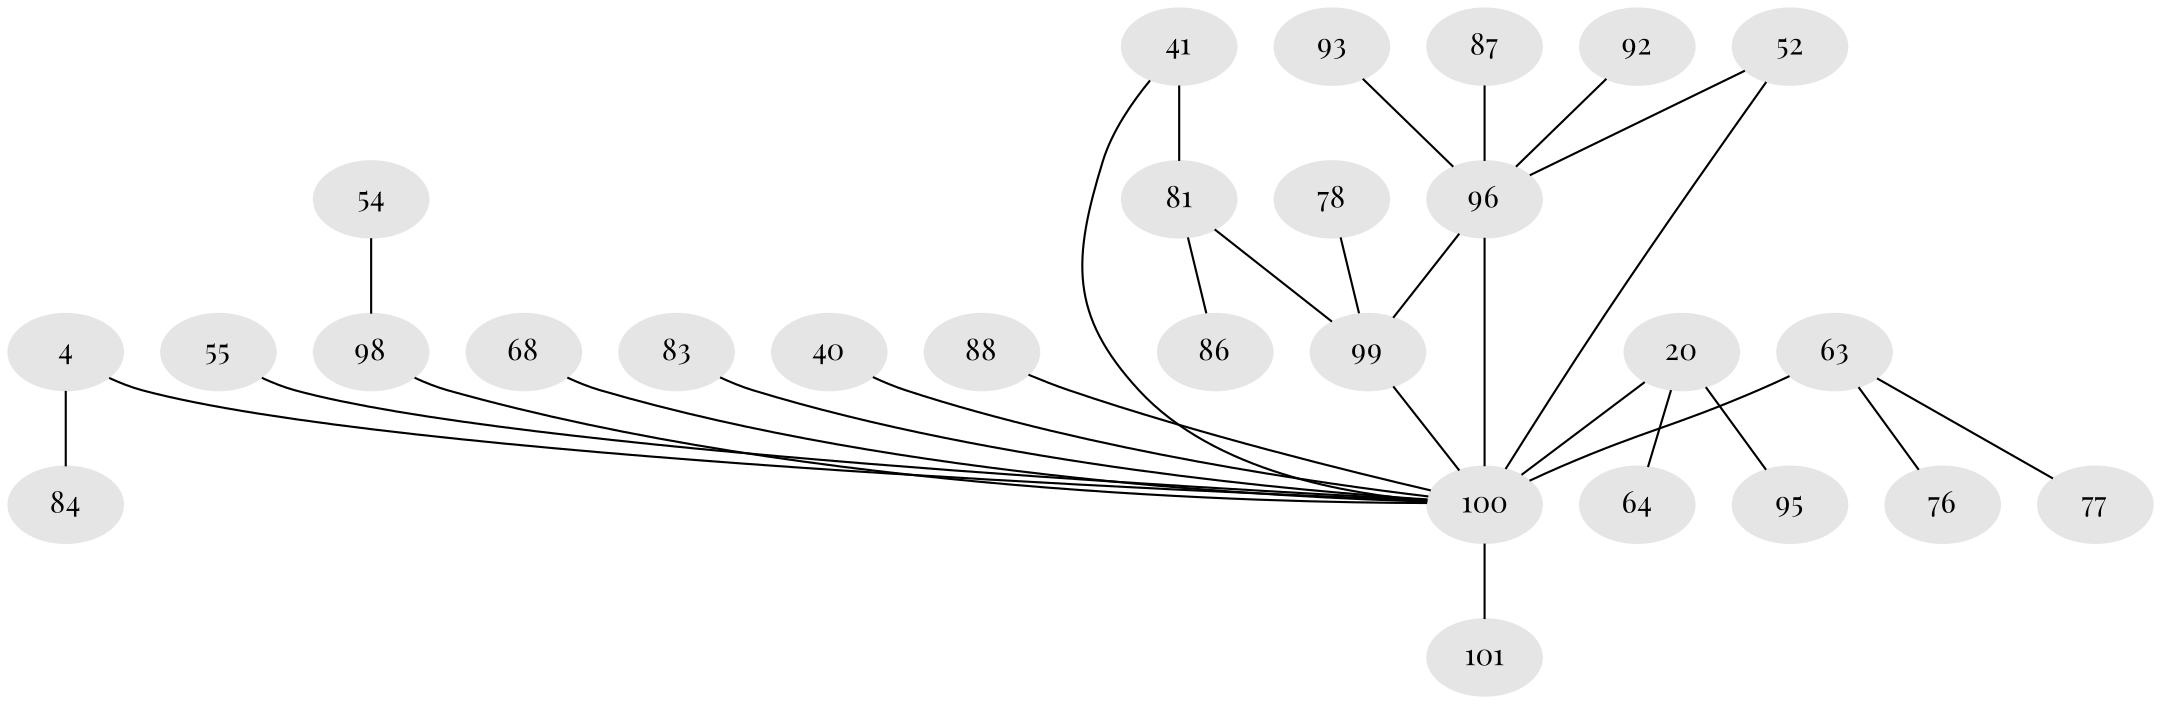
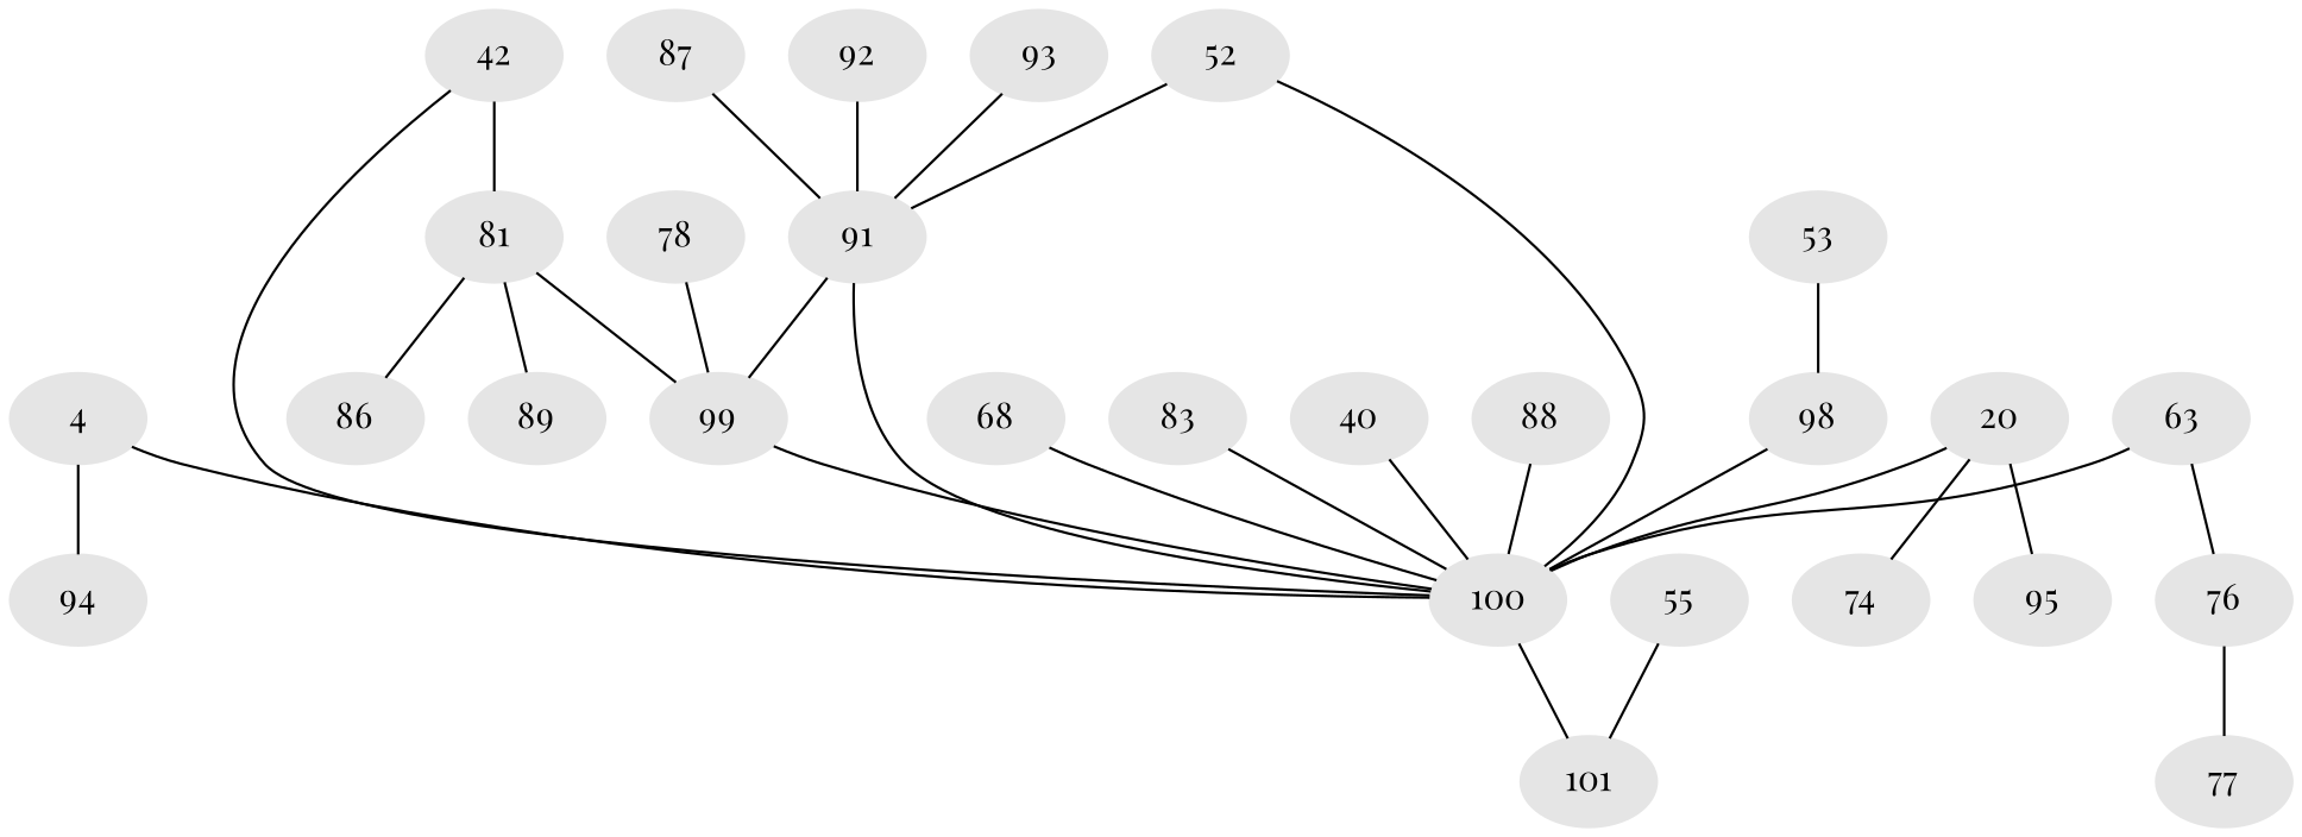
  graph {
    fontname="Playfair Display"
    node [color=gray90 fontname="Playfair Display" style=filled]
    edge [fontname="Playfair Display"]
    4 [super="+1"]
-   84
+   84 [label=94]
    100 [super="+67+34+40+91+32+51"]
    101 [super="+90"]
    20 [super="+18"]
-   74 [label=64]
+   74
    95
-   42 [super="+38+37" label=41]
+   42 [super="+38+37"]
    81 [super="+59+62"]
    99 [super="+97+12+72"]
    86
+   89
    52
-   96 [super="+47+14+27+30+15+61+65+48+68+75"]
+   96 [super="+47+14+27+30+15+61+65+48+68+75" label=91]
    98 [super="+64"]
-   54
+   54 [label=53]
    55
    n18 [label=68]
    63 [super="+41+45+39+31+24+60"]
    76
    77 [super="+57+70"]
    n22 [label=83]
    78
    n24 [label=40]
    87
    88 [super="+50"]
    92 [super="+85"]
    93
    4 -- 84
    4 -- 100 [weight=7]
    100 -- 101
    20 -- 100 [weight=8]
    20 -- 74
    20 -- 95
    42 -- 100
    42 -- 81 [weight=6]
    81 -- 99 [weight=2]
    81 -- 86
+   81 -- 89
    99 -- 100
    52 -- 100
    52 -- 96 [weight=2]
    96 -- 100 [weight=4]
    96 -- 99 [weight=6]
    98 -- 100
    54 -- 98
-   55 -- 100
+   55 -- 101
    n18 -- 100
    63 -- 100 [weight=6]
    63 -- 76
-   63 -- 77
+   76 -- 77
    n22 -- 100
    78 -- 99
    n24 -- 100
    87 -- 96
    88 -- 100
    92 -- 96
    93 -- 96
  }
